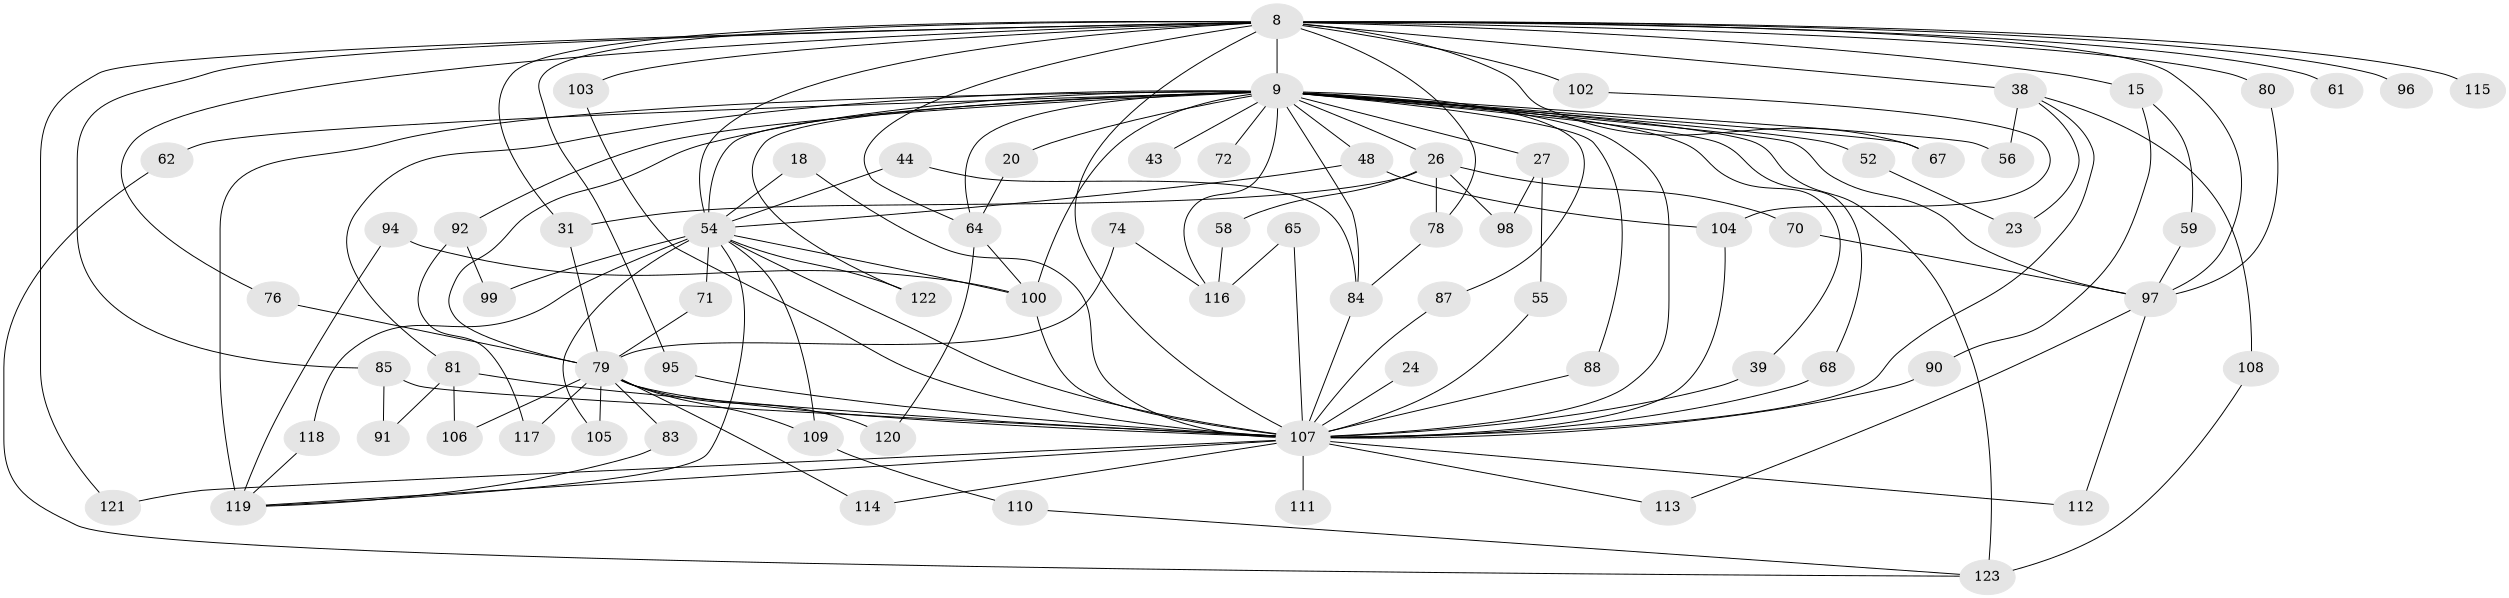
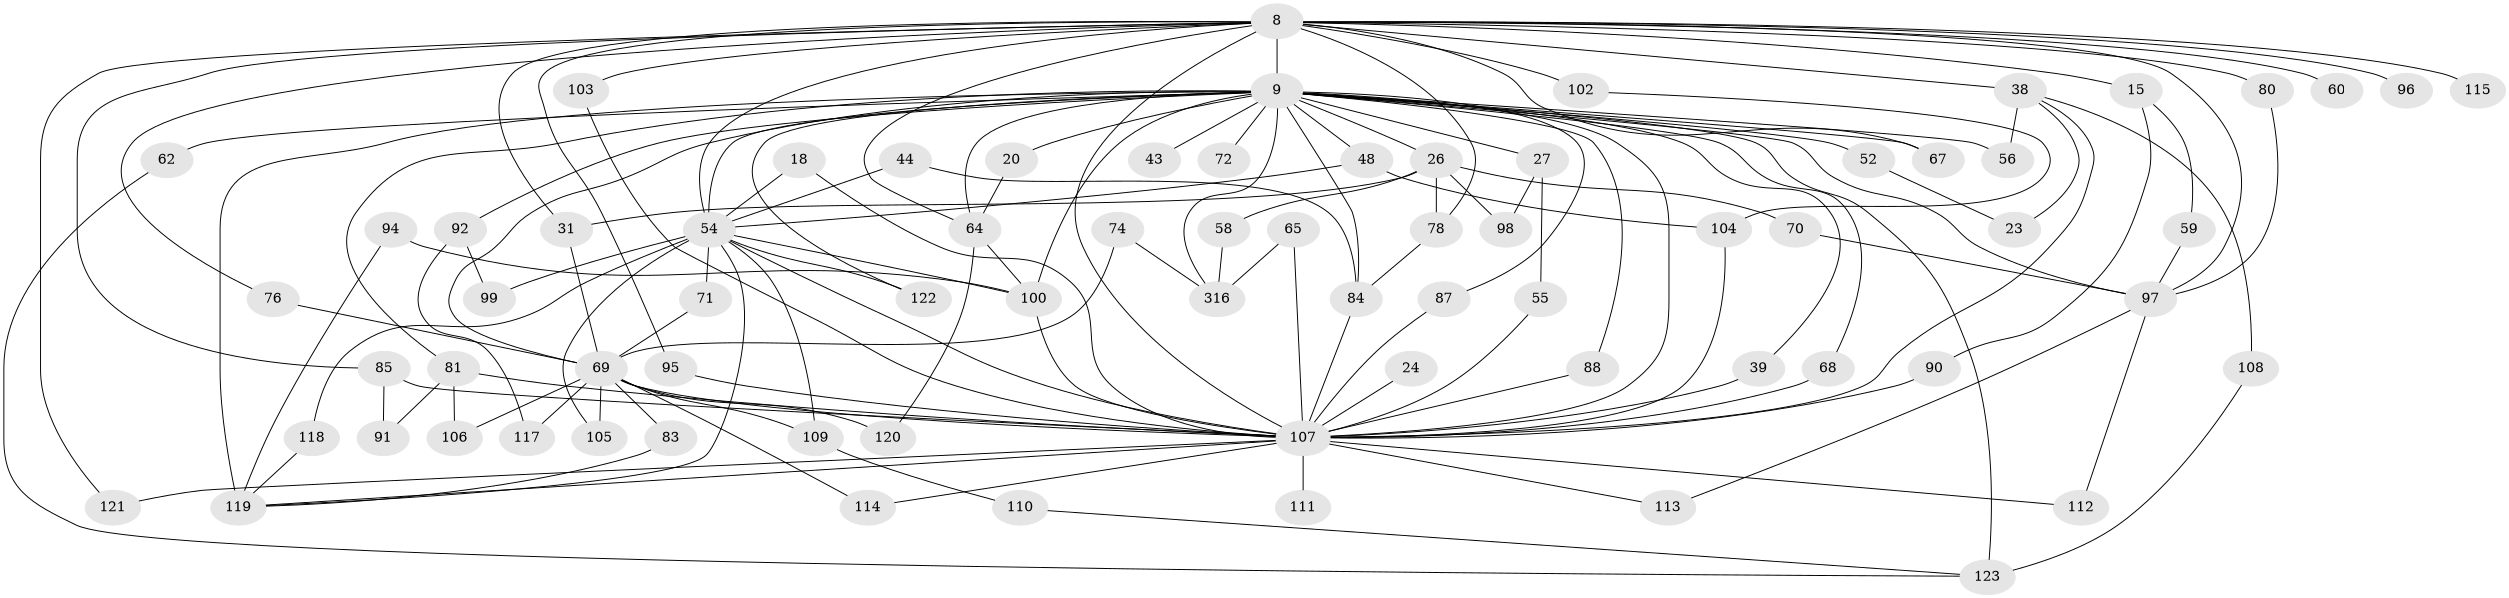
  graph {
    node [color=gray90 style=filled]
    8 [super="+3"]
    9 [super="+2+7"]
    15
    31
    38 [super="+36"]
    54 [super="+53+25+29+23"]
-   60 [label=61]
+   60
    64 [super="+14+35"]
    67
    n10 [label=76]
    78 [super="+57"]
    80 [super="+73"]
    85
    95
    96
    97 [super="+89"]
    102
    103 [super="+45"]
    107 [super="+37+6"]
    115
    121
    20
    26
    27
    39
    43
    48 [super="+21"]
    52 [super="+19"]
    56
    62
    68 [super="+46"]
    72
-   79 [super="+40+34"]
+   79 [super="+40+34" label=69]
    81 [super="+12"]
    84 [super="+32+42"]
    87
    88
    92
    100 [super="+49+16+66"]
-   116 [super="+51"]
+   116 [super="+51" label=316]
    119 [super="+69+93"]
    122 [super="+101"]
    123 [super="+22+82+47"]
    59
    90
    n46 [label=23]
    108
    71
    99
    105
    109
    118
    120
    91
    112
    113
    104
    114
    111
    58
    70
    98
    55
    83
    106 [super="+61"]
    117
    18
    24
    44
    110
    65
    74
    94
    8 -- 9 [weight=8]
    8 -- 15 [weight=2]
    8 -- 31
    8 -- 38 [weight=2]
    8 -- 54 [weight=4]
    8 -- 60
    8 -- 64 [weight=3]
    8 -- 67
    8 -- n10
    8 -- 78
    8 -- 80 [weight=2]
    8 -- 85
    8 -- 95
    8 -- 96 [weight=2]
    8 -- 97 [weight=2]
    8 -- 102 [weight=2]
    8 -- 103 [weight=2]
    8 -- 107 [weight=4]
    8 -- 115 [weight=2]
    8 -- 121
    9 -- 54 [weight=13]
    9 -- 64
    9 -- 67
    9 -- 97 [weight=4]
    9 -- 107 [weight=9]
    9 -- 20
    9 -- 26 [weight=2]
    9 -- 27 [weight=2]
    9 -- 39
    9 -- 43 [weight=2]
    9 -- 48 [weight=2]
    9 -- 52 [weight=3]
    9 -- 56
    9 -- 62 [weight=2]
    9 -- 68
    9 -- 72 [weight=2]
    9 -- 79 [weight=2]
    9 -- 81
    9 -- 84 [weight=2]
    9 -- 87
    9 -- 88
    9 -- 92 [weight=2]
    9 -- 100
    9 -- 116 [weight=3]
    9 -- 119 [weight=5]
    9 -- 122
    9 -- 123 [weight=3]
    15 -- 59
    15 -- 90
    31 -- 79
    38 -- 107
    38 -- 56
    38 -- n46
    38 -- 108
    54 -- 107 [weight=8]
    54 -- 100 [weight=3]
    54 -- 119
    54 -- 122 [weight=2]
    54 -- 71
    54 -- 99
    54 -- 105
    54 -- 109
    54 -- 118
    64 -- 100
    64 -- 120
    n10 -- 79
    78 -- 84
    80 -- 97
    85 -- 107
    85 -- 91
    95 -- 107
    97 -- 112
    97 -- 113
    102 -- 104
    103 -- 107
    107 -- 121
    107 -- 119
    107 -- 112
    107 -- 113
    107 -- 114
    107 -- 111 [weight=2]
    20 -- 64
    26 -- 31
    26 -- 78
    26 -- 58
    26 -- 70
    26 -- 98
    27 -- 98
    27 -- 55
    39 -- 107
    48 -- 54
    48 -- 104
    52 -- n46
    62 -- 123
    68 -- 107 [weight=2]
    79 -- 107
    79 -- 105
    79 -- 109
    79 -- 120
    79 -- 114
    79 -- 83
    79 -- 106 [weight=2]
    79 -- 117
    81 -- 107 [weight=2]
    81 -- 91
    81 -- 106
    84 -- 107 [weight=2]
    87 -- 107
    88 -- 107
    92 -- 99
    92 -- 117
    100 -- 107
    59 -- 97
    90 -- 107
    108 -- 123
    71 -- 79
    109 -- 110
    118 -- 119
    104 -- 107
    58 -- 116
    70 -- 97
    55 -- 107
    83 -- 119
    18 -- 54
    18 -- 107
    24 -- 107 [weight=2]
    44 -- 54
    44 -- 84
    110 -- 123
    65 -- 107
    65 -- 116
    74 -- 79
    74 -- 116
    94 -- 100
    94 -- 119
  }
